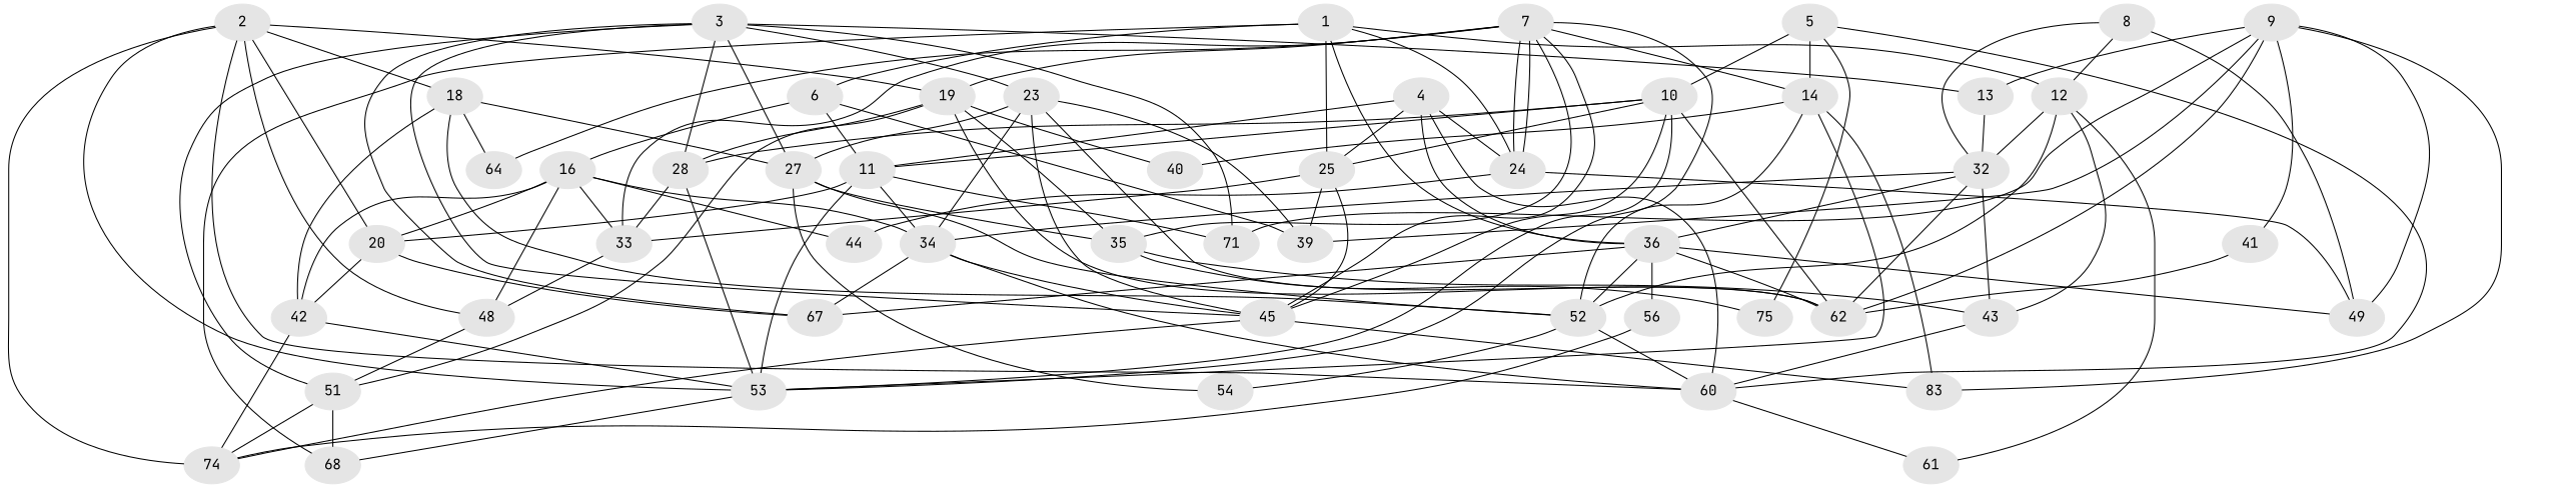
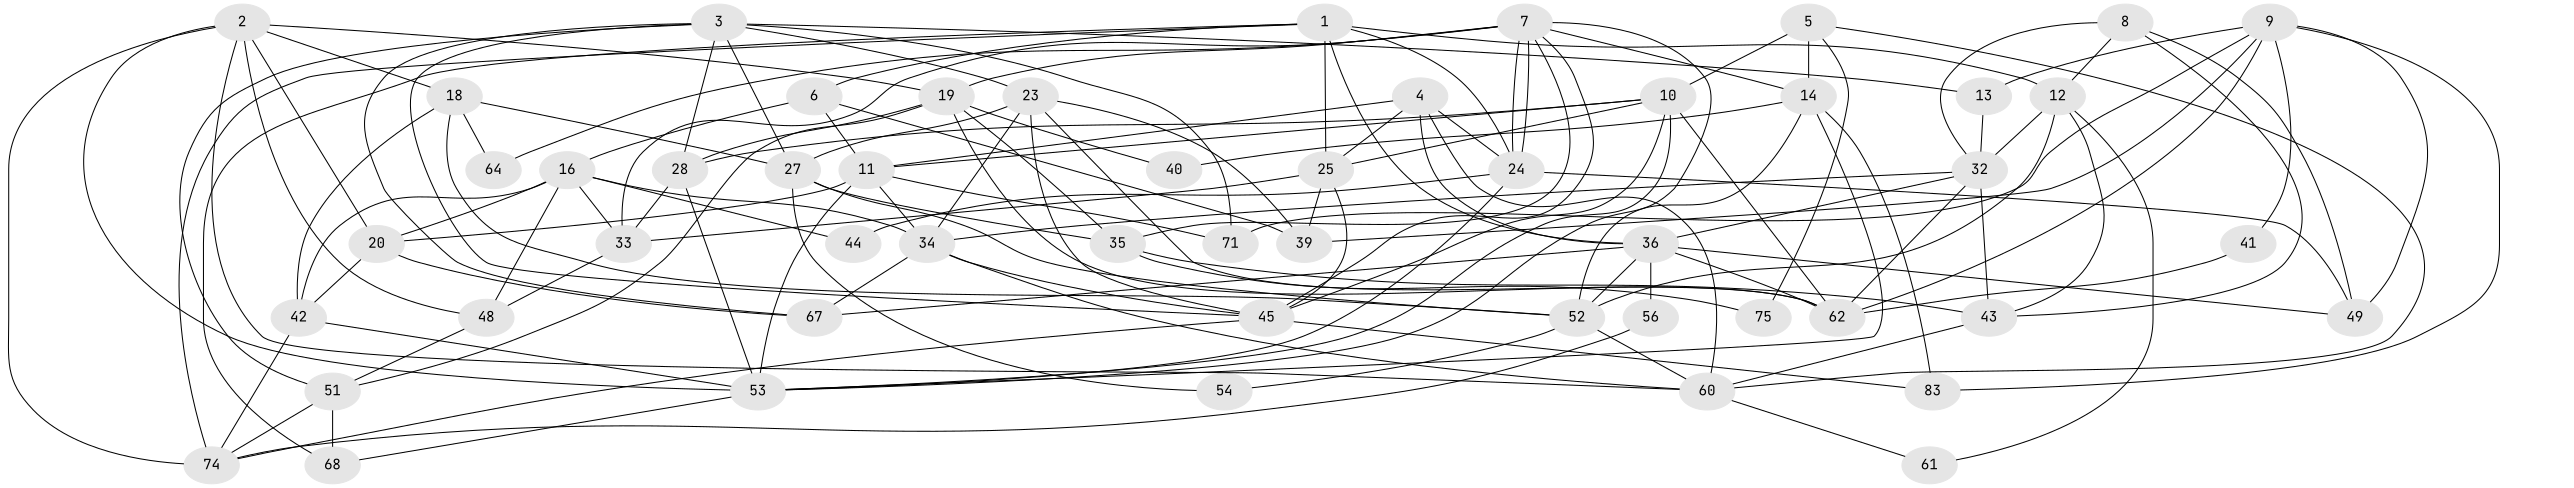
  graph {
    fontname="JetBrains Mono"
    node [color=gray90 fontname="JetBrains Mono" style=filled]
    edge [fontname="JetBrains Mono"]
    1 [super="+17"]
    6 [super="+15"]
    12 [super="+80"]
    24 [super="+76"]
    25 [super="+29"]
    36 [super="+73"]
    68
    74 [super="+86"]
    11 [super="+65"]
    16 [super="+47"]
    39 [super="+58"]
    32 [super="+37"]
    43 [super="+59"]
    52 [super="+84"]
    61
    53 [super="+55"]
    49
    44
    45 [super="+87"]
    33 [super="+50"]
    67
    62 [super="+72"]
    56
    2 [super="+63"]
    18 [super="+82"]
    19 [super="+69"]
    20 [super="+23"]
    48
    60 [super="+79"]
    27
    64
    42 [super="+66"]
    28 [super="+38"]
    51
    35 [super="+81"]
    40
    3 [super="+30"]
    13
    n39 [label=23 super="+85"]
    71
    34 [super="+57"]
    54
    83
    4 [super="+31"]
    5 [super="+77"]
    10 [super="+78"]
    14 [super="+21"]
    75
    7 [super="+70"]
    8 [super="+46"]
    9 [super="+26"]
    41
    1 -- 6
    1 -- 12
    1 -- 24
    1 -- 25
    1 -- 36
    1 -- 68
+   1 -- 74
    6 -- 11
    6 -- 16
    6 -- 39
    12 -- 32
    12 -- 43
    12 -- 52
    12 -- 61
+   24 -- 53
    24 -- 49
    24 -- 44
    25 -- 39
    25 -- 45
    25 -- 33
    36 -- 52
    36 -- 49
    36 -- 67
    36 -- 62
    36 -- 56 [weight=2]
    11 -- 53
    11 -- 20
    11 -- 71
    11 -- 34
    16 -- 44
    16 -- 33
    16 -- 20
    16 -- 48
    16 -- 42
    16 -- 34
    32 -- 36
    32 -- 43
    32 -- 62
    32 -- 34
    43 -- 60
    52 -- 60
    52 -- 54
    53 -- 68
    45 -- 74
    45 -- 83
    33 -- 48
    56 -- 74
    2 -- 74
    2 -- 53
    2 -- 18
    2 -- 19 [weight=2]
    2 -- 20
    2 -- 48
    2 -- 60
    18 -- 52
    18 -- 27
    18 -- 64
    18 -- 42
    19 -- 62
    19 -- 28
    19 -- 51
    19 -- 35
    19 -- 40
    20 -- 67
    20 -- 42
    48 -- 51
    60 -- 61
    27 -- 52
    27 -- 35
    27 -- 54
    42 -- 74
    42 -- 53
    28 -- 53
    28 -- 33
    51 -- 68
    51 -- 74
    35 -- 43
    35 -- 75
    3 -- 45
    3 -- 67
    3 -- 27
    3 -- 28
    3 -- 51
    3 -- 13
    3 -- n39
    3 -- 71
    13 -- 32
    n39 -- 39
    n39 -- 45
    n39 -- 62
    n39 -- 27
    n39 -- 34
    34 -- 45
    34 -- 67
    34 -- 60
    4 -- 24
    4 -- 25
    4 -- 36
    4 -- 11
    4 -- 60
    5 -- 60
    5 -- 10
    5 -- 14 [weight=2]
    5 -- 75
    10 -- 25
    10 -- 11
    10 -- 53
    10 -- 45
    10 -- 62
    10 -- 28
    14 -- 52
    14 -- 53
    14 -- 40
    14 -- 83
    7 -- 24
    7 -- 24
    7 -- 53
    7 -- 45
    7 -- 33
    7 -- 19
    7 -- 64
    7 -- 35
    7 -- 14
    8 -- 12
    8 -- 32
+   8 -- 43
    8 -- 49
    9 -- 39
    9 -- 49
    9 -- 62
    9 -- 13
    9 -- 71
    9 -- 83
    9 -- 41
    41 -- 62
  }
